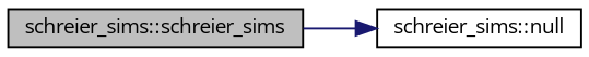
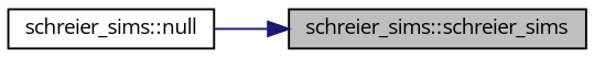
  digraph {
    rankdir=LR
    fontname="Open Sans"
    node [color=black fontname="Open Sans" fontsize=10 shape=record style=filled]
    n1 [fillcolor=grey75 fontcolor=black height=0.2 label="schreier_sims::schreier_sims" width=0.4]
    n2 [fillcolor=white height=0.2 label="schreier_sims::null" width=0.4]
-   n1 -> n2 [color=midnightblue fontname="Open Sans" fontsize=10 labelfontname=Helvetica labelfontsize=10 style=solid]
+   n2 -> n1 [color=midnightblue fontname="Open Sans" fontsize=10 labelfontname=Helvetica labelfontsize=10 style=solid]
  }
